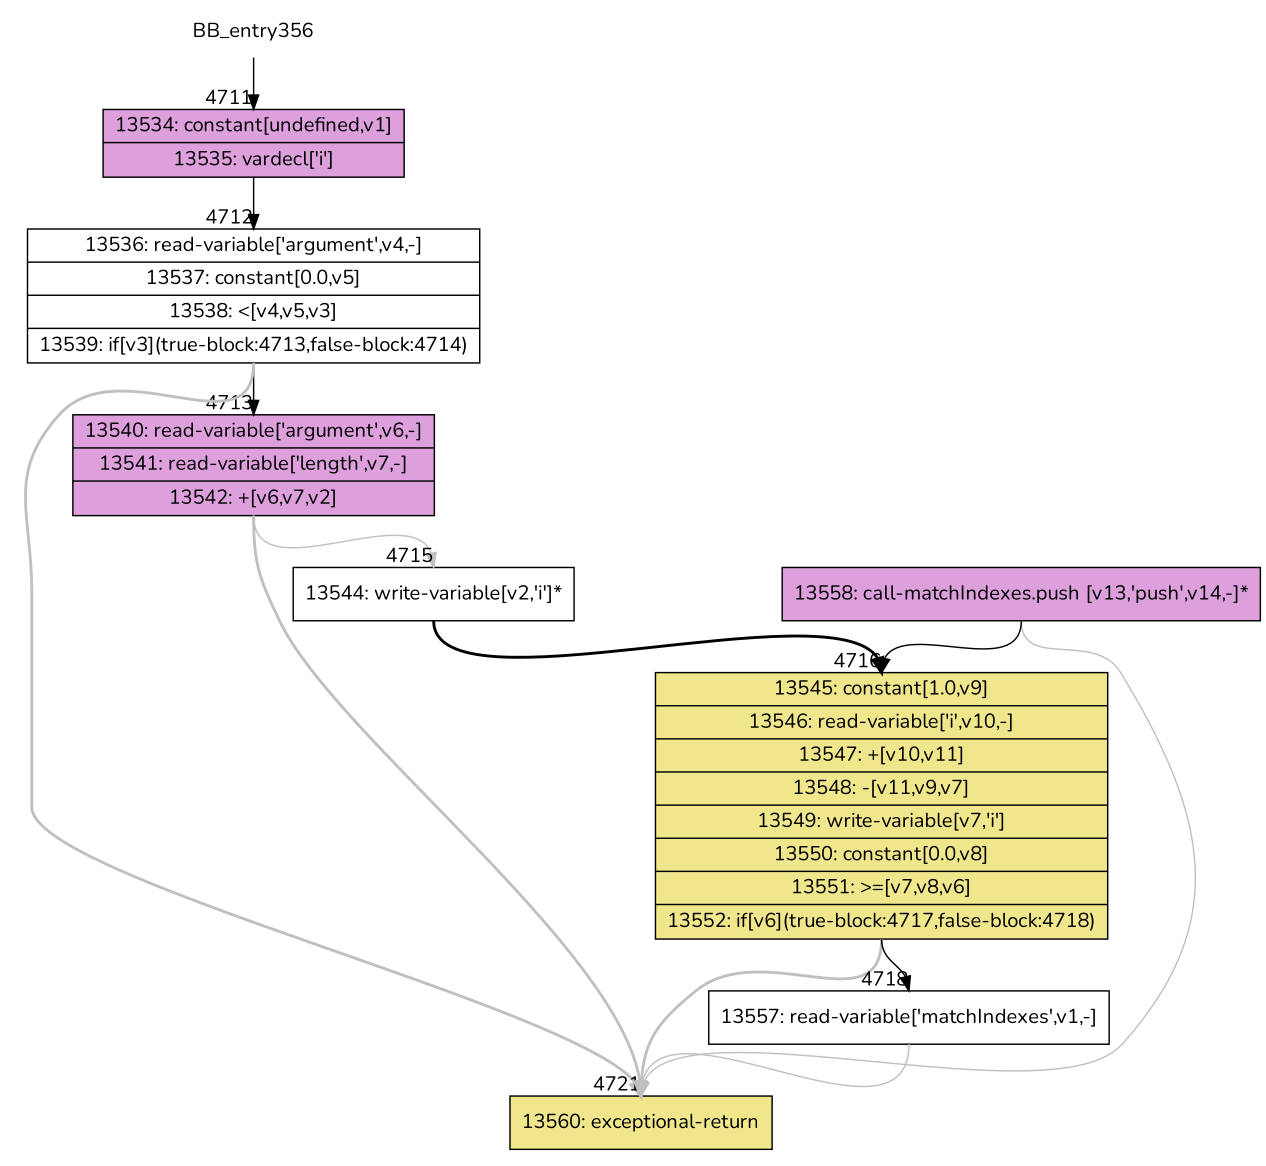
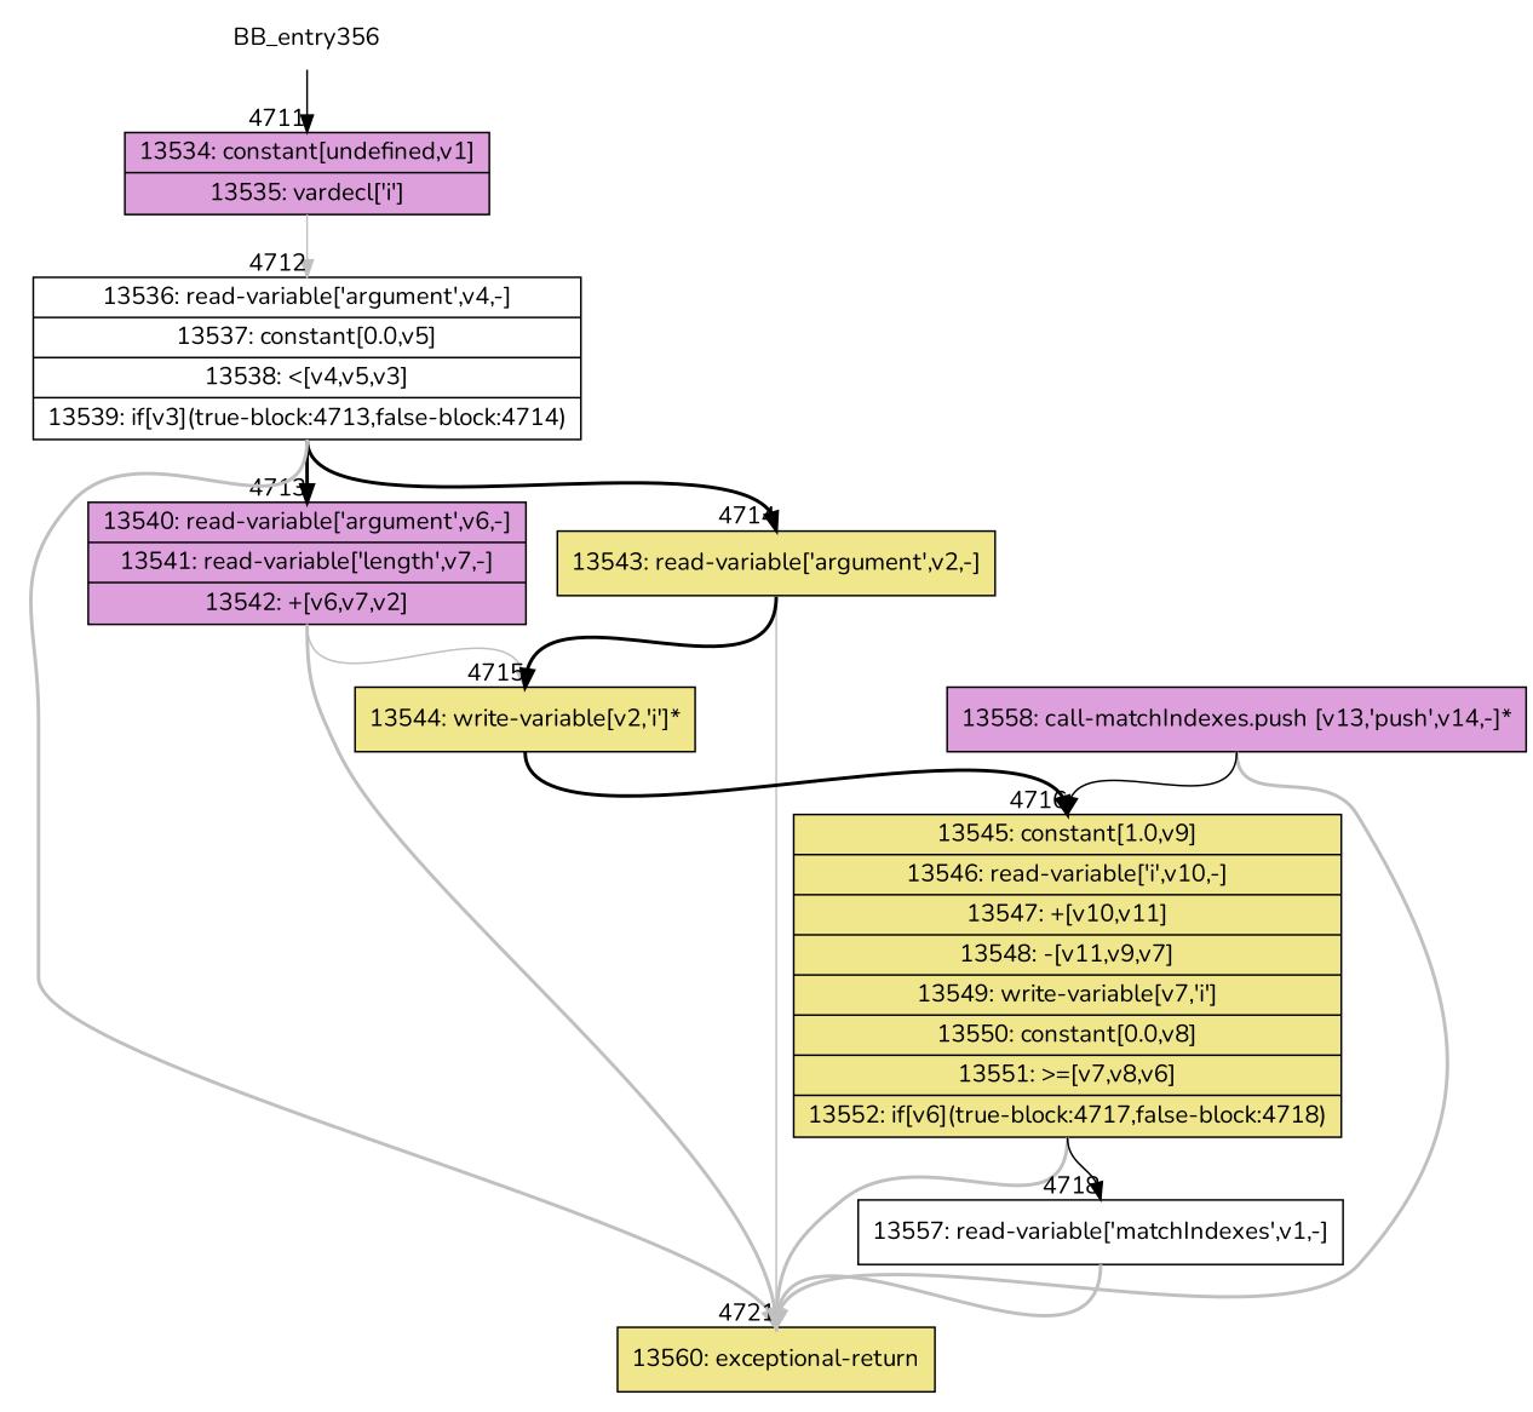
  digraph {
    fontname=Nunito
    rankdir=TD
    node [fillcolor=white fontname=Nunito shape=record style=filled]
    edge [fontname=Nunito headport=n style=bold tailport=s]
    n1 [label=BB_entry356 shape=none]
    n2 [fillcolor=plum label="{13534: constant[undefined,v1]|13535: vardecl['i']}"]
    n3 [label="{13536: read-variable['argument',v4,-]|13537: constant[0.0,v5]|13538: \<[v4,v5,v3]|13539: if[v3](true-block:4713,false-block:4714)}"]
    n4 [fillcolor=plum label="{13540: read-variable['argument',v6,-]|13541: read-variable['length',v7,-]|13542: +[v6,v7,v2]}"]
+   n5 [fillcolor=khaki label="{13543: read-variable['argument',v2,-]}"]
    n6 [fillcolor=khaki label="{13560: exceptional-return}"]
-   n7 [label="{13544: write-variable[v2,'i']*}"]
+   n7 [fillcolor=khaki label="{13544: write-variable[v2,'i']*}"]
    n8 [fillcolor=khaki label="{13545: constant[1.0,v9]|13546: read-variable['i',v10,-]|13547: +[v10,v11]|13548: -[v11,v9,v7]|13549: write-variable[v7,'i']|13550: constant[0.0,v8]|13551: \>=[v7,v8,v6]|13552: if[v6](true-block:4717,false-block:4718)}"]
    n9 [label="{13557: read-variable['matchIndexes',v1,-]}"]
    n10 [fillcolor=plum label="{13558: call-matchIndexes.push [v13,'push',v14,-]*}"]
    n1 -> n2 [headlabel="    4711" style=solid]
-   n2 -> n3 [headlabel="      4712" style=solid]
-   n3 -> n4 [headlabel="      4713" style=solid]
+   n2 -> n3 [headlabel="      4712" style=solid color=gray]
+   n3 -> n4 [headlabel="      4713"]
+   n3 -> n5 [headlabel="      4714"]
    n3 -> n6 [color=gray headlabel="      4721"]
    n4 -> n6 [color=gray]
    n4 -> n7 [color=gray headlabel="      4715" style=solid]
+   n5 -> n6 [color=gray style=solid]
+   n5 -> n7
    n7 -> n8 [headlabel="      4716"]
    n8 -> n6 [color=gray]
    n8 -> n9 [headlabel="      4718" style=solid]
-   n9 -> n6 [color=gray style=solid]
-   n10 -> n6 [color=gray style=solid]
+   n9 -> n6 [color=gray]
+   n10 -> n6 [color=gray]
    n10 -> n8 [style=solid]
  }
